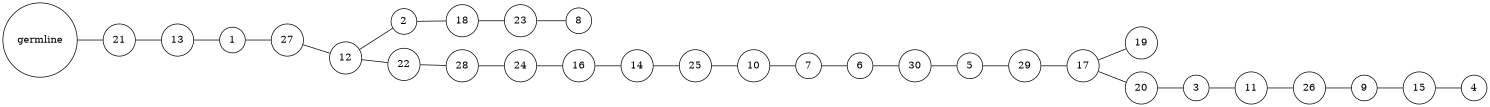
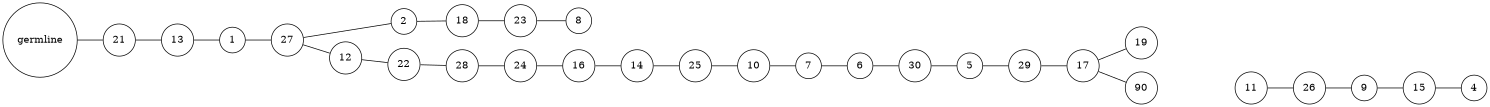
  graph {
    rankdir=LR
    splines=line
    node [shape=circle]
    n1 [label=germline]
    n2 [label=21]
    n3 [label=13]
    n4 [label=1]
    n5 [label=27]
    n6 [label=2]
    n7 [label=12]
    n8 [label=18]
    n9 [label=22]
    n10 [label=23]
    n11 [label=8]
    n12 [label=28]
    n13 [label=24]
    n14 [label=16]
    n15 [label=14]
    n16 [label=25]
    n17 [label=10]
    n18 [label=7]
    n19 [label=6]
    n20 [label=30]
    n21 [label=5]
    n22 [label=29]
    n23 [label=17]
    n24 [label=19]
-   n25 [label=20]
-   n26 [label=3]
+   n25 [label=90]
    n27 [label=11]
    n28 [label=26]
    n29 [label=9]
    n30 [label=15]
    n31 [label=4]
    n1 -- n2
    n2 -- n3
    n3 -- n4
    n4 -- n5
-   n7 -- n6
+   n5 -- n6
    n5 -- n7
    n6 -- n8
    n7 -- n9
    n8 -- n10
    n9 -- n12
    n10 -- n11
    n12 -- n13
    n13 -- n14
    n14 -- n15
    n15 -- n16
    n16 -- n17
    n17 -- n18
    n18 -- n19
    n19 -- n20
    n20 -- n21
    n21 -- n22
    n22 -- n23
    n23 -- n24
    n23 -- n25
-   n25 -- n26
-   n26 -- n27
    n27 -- n28
    n28 -- n29
    n29 -- n30
    n30 -- n31
  }
